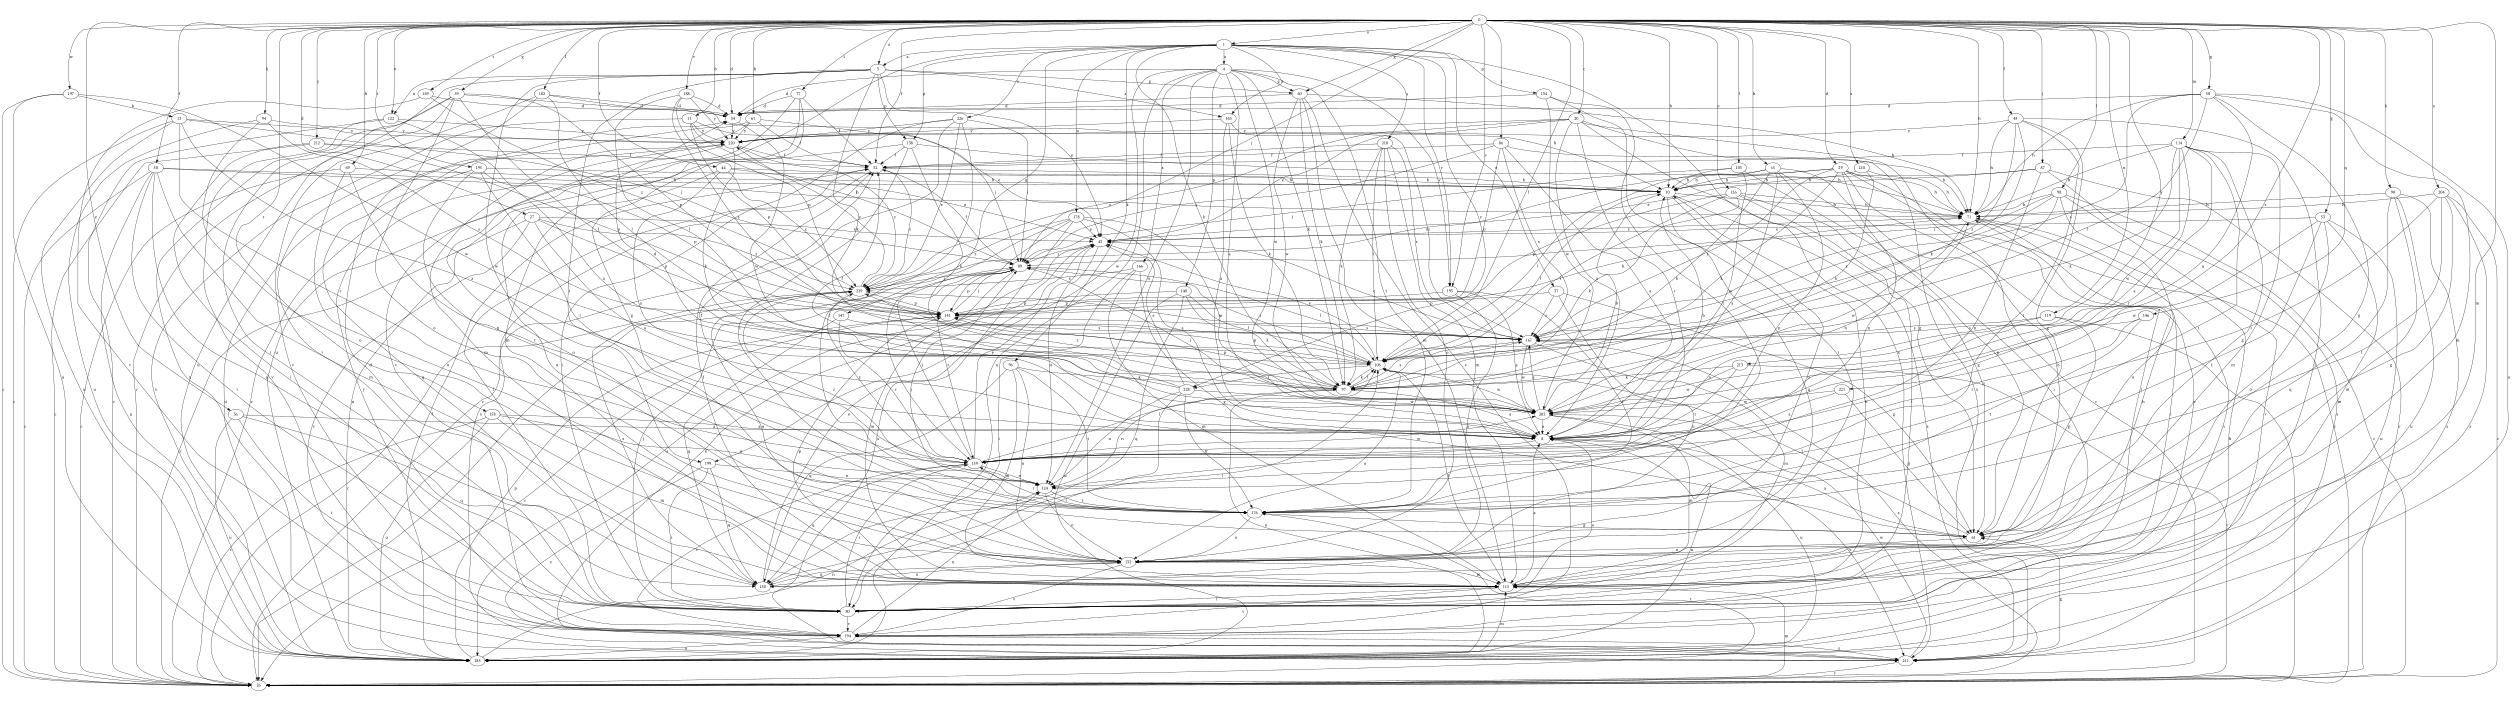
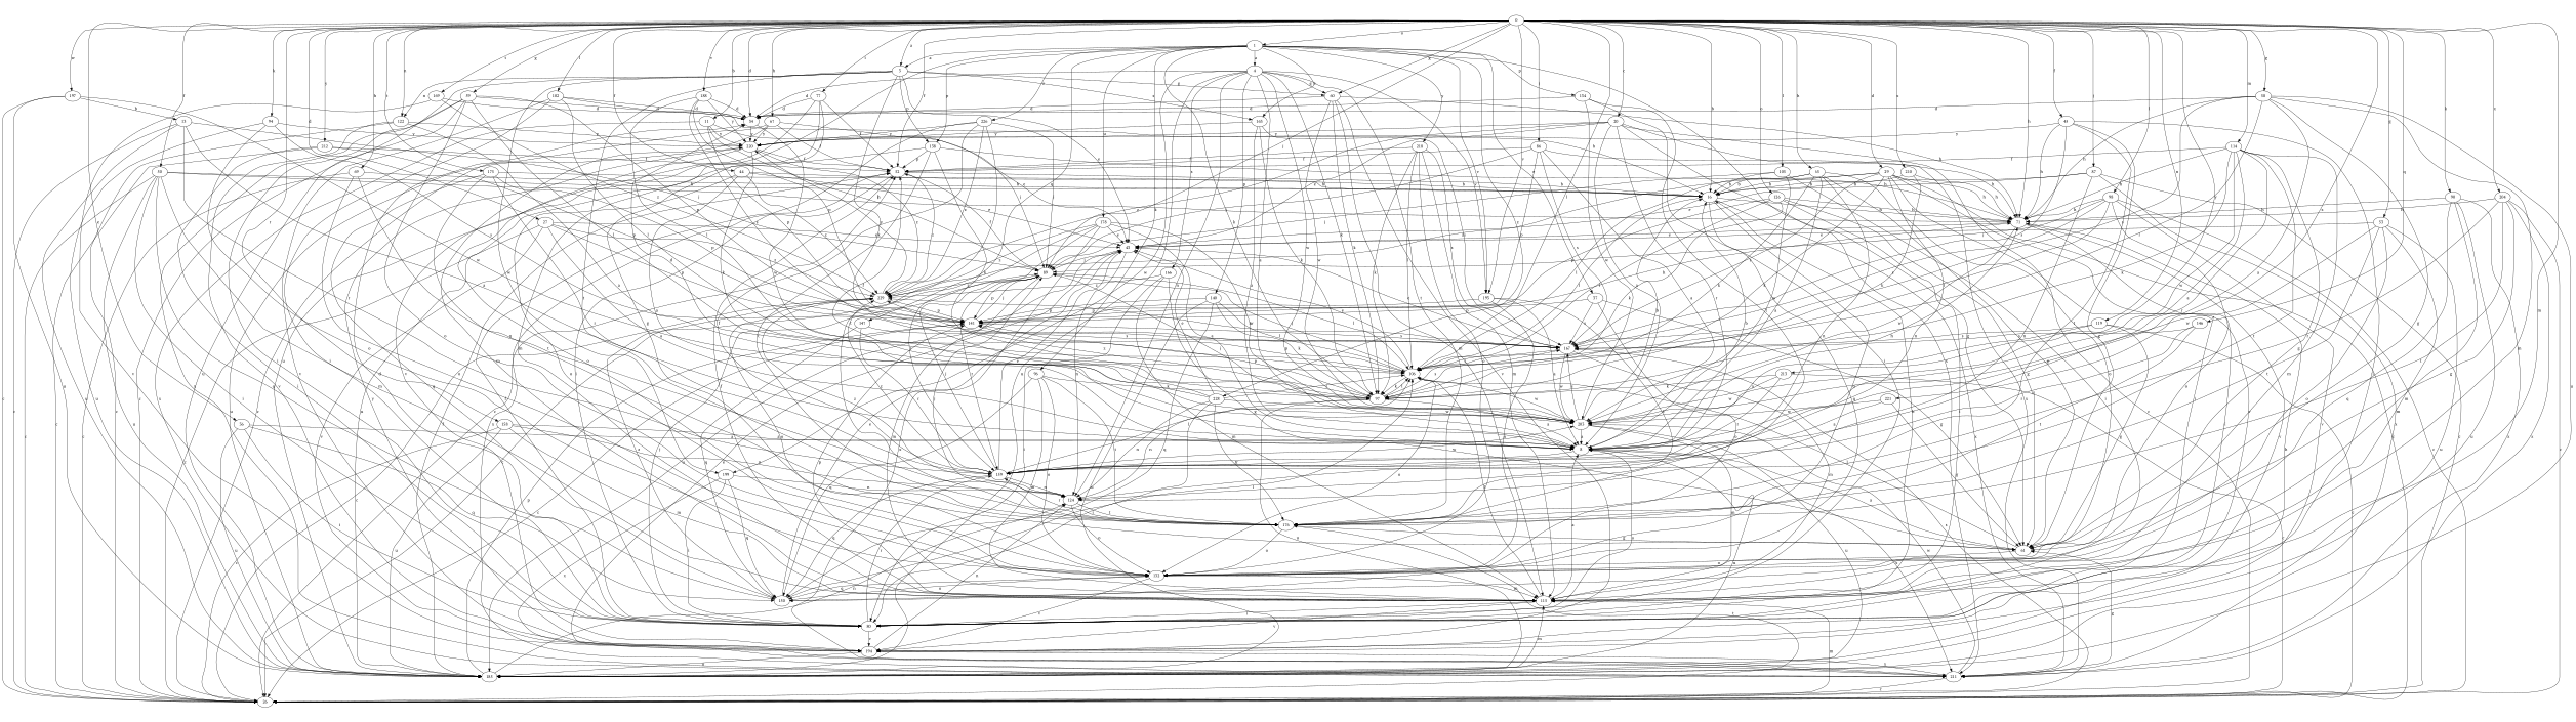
  strict digraph {
    fontname="PT Serif"
    node [fontname="PT Serif"]
    edge [fontname="PT Serif"]
    0
    1
    3
    11
-   16 [label=10]
+   16
    20
    27
    29
    34
    36
    44
    48
    50
    52
    53
    58
    59
    60
    65
    67
    69
    71
    77
    86
    87
    89
    90
    94
    98
    102
    105
    106
    114
    115
    119
    122
    126
    146
    158
    169
-   175 [label=195]
+   175
    188
    193
    197
    204
    210
    212
    213
    221
    4
    37
    96
    97
    134
    138
    147
    163
    178
    185
    211
    218
    226
    228
    43
    176
    199
    141
    220
    13
    8
    159
    26
    132
    150
    61
    229
    194
    124
    167
    80
    203
    140
    166
    0 -> 1 [label=a]
    0 -> 3 [label=a]
    0 -> 11 [label=b]
    0 -> 16 [label=b]
    0 -> 20 [label=c]
    0 -> 27 [label=d]
    0 -> 29 [label=d]
    0 -> 34 [label=d]
    0 -> 36 [label=e]
    0 -> 44 [label=f]
    0 -> 48 [label=f]
    0 -> 50 [label=f]
    0 -> 52 [label=f]
    0 -> 53 [label=g]
    0 -> 58 [label=g]
    0 -> 59 [label=g]
    0 -> 60 [label=g]
    0 -> 65 [label=h]
    0 -> 67 [label=h]
    0 -> 69 [label=h]
    0 -> 71 [label=h]
    0 -> 77 [label=i]
    0 -> 86 [label=j]
    0 -> 87 [label=j]
    0 -> 89 [label=j]
    0 -> 90 [label=k]
    0 -> 94 [label=k]
    0 -> 98 [label=l]
    0 -> 102 [label=l]
    0 -> 105 [label=l]
    0 -> 106 [label=l]
    0 -> 114 [label=m]
    0 -> 115 [label=m]
    0 -> 119 [label=n]
    0 -> 122 [label=n]
    0 -> 126 [label=o]
    0 -> 146 [label=q]
    0 -> 158 [label=r]
    0 -> 169 [label=t]
    0 -> 175 [label=t]
    0 -> 188 [label=v]
    0 -> 193 [label=v]
    0 -> 197 [label=w]
    0 -> 204 [label=x]
    0 -> 210 [label=x]
    0 -> 212 [label=y]
    0 -> 213 [label=y]
    0 -> 221 [label=z]
    1 -> 3 [label=a]
    1 -> 193 [label=v]
    1 -> 4 [label=a]
    1 -> 37 [label=e]
    1 -> 96 [label=k]
    1 -> 97 [label=k]
    1 -> 134 [label=p]
    1 -> 138 [label=p]
    1 -> 147 [label=q]
    1 -> 163 [label=s]
    1 -> 178 [label=u]
    1 -> 185 [label=u]
    1 -> 211 [label=x]
    1 -> 218 [label=y]
    1 -> 226 [label=z]
    1 -> 228 [label=z]
    3 -> 60 [label=g]
    3 -> 122 [label=n]
    3 -> 97 [label=k]
    3 -> 138 [label=p]
    3 -> 163 [label=s]
    3 -> 185 [label=u]
    3 -> 43 [label=e]
    3 -> 176 [label=t]
    3 -> 199 [label=w]
    11 -> 89 [label=j]
    11 -> 211 [label=x]
    11 -> 43 [label=e]
    11 -> 141 [label=p]
    11 -> 220 [label=y]
    16 -> 71 [label=h]
    16 -> 106 [label=l]
    16 -> 211 [label=x]
    16 -> 132 [label=o]
    16 -> 150 [label=q]
    20 -> 211 [label=x]
    20 -> 43 [label=e]
    20 -> 220 [label=y]
    20 -> 8 [label=a]
    20 -> 159 [label=r]
    20 -> 26 [label=c]
    20 -> 61 [label=g]
    20 -> 229 [label=z]
    27 -> 43 [label=e]
    27 -> 141 [label=p]
    27 -> 8 [label=a]
    27 -> 26 [label=c]
    27 -> 229 [label=z]
    27 -> 194 [label=v]
    29 -> 16 [label=b]
    29 -> 71 [label=h]
    29 -> 97 [label=k]
    29 -> 26 [label=c]
    29 -> 229 [label=z]
    29 -> 194 [label=v]
    29 -> 124 [label=n]
    29 -> 167 [label=s]
    29 -> 80 [label=i]
    34 -> 220 [label=y]
    34 -> 203 [label=w]
    36 -> 185 [label=u]
    36 -> 8 [label=a]
    36 -> 150 [label=q]
    36 -> 80 [label=i]
    44 -> 16 [label=b]
    44 -> 43 [label=e]
    44 -> 8 [label=a]
    44 -> 132 [label=o]
    44 -> 229 [label=z]
    48 -> 71 [label=h]
-   48 -> 97 [label=k]
    48 -> 176 [label=t]
    48 -> 220 [label=y]
    48 -> 61 [label=g]
    48 -> 167 [label=s]
    48 -> 80 [label=i]
    50 -> 16 [label=b]
    50 -> 71 [label=h]
    50 -> 115 [label=m]
    50 -> 185 [label=u]
    50 -> 26 [label=c]
    50 -> 150 [label=q]
    50 -> 80 [label=i]
    52 -> 16 [label=b]
    52 -> 211 [label=x]
    52 -> 229 [label=z]
    53 -> 115 [label=m]
    53 -> 185 [label=u]
    53 -> 43 [label=e]
    53 -> 176 [label=t]
    53 -> 132 [label=o]
    53 -> 203 [label=w]
    58 -> 34 [label=d]
    58 -> 71 [label=h]
    58 -> 106 [label=l]
    58 -> 115 [label=m]
    58 -> 185 [label=u]
    58 -> 8 [label=a]
    58 -> 61 [label=g]
    58 -> 167 [label=s]
    59 -> 34 [label=d]
    59 -> 106 [label=l]
    59 -> 211 [label=x]
    59 -> 141 [label=p]
    59 -> 26 [label=c]
    59 -> 132 [label=o]
    59 -> 80 [label=i]
    60 -> 34 [label=d]
    60 -> 71 [label=h]
    60 -> 115 [label=m]
    60 -> 97 [label=k]
    60 -> 194 [label=v]
    60 -> 203 [label=w]
    65 -> 16 [label=b]
    65 -> 106 [label=l]
    65 -> 97 [label=k]
    65 -> 8 [label=a]
    65 -> 132 [label=o]
    65 -> 61 [label=g]
    65 -> 124 [label=n]
    67 -> 52 [label=f]
    67 -> 89 [label=j]
    67 -> 115 [label=m]
    67 -> 220 [label=y]
    67 -> 26 [label=c]
    69 -> 16 [label=b]
    69 -> 26 [label=c]
    69 -> 132 [label=o]
    69 -> 124 [label=n]
    71 -> 43 [label=e]
    71 -> 194 [label=v]
    71 -> 80 [label=i]
    71 -> 203 [label=w]
    77 -> 34 [label=d]
    77 -> 52 [label=f]
    77 -> 115 [label=m]
    77 -> 61 [label=g]
    77 -> 194 [label=v]
    86 -> 52 [label=f]
    86 -> 71 [label=h]
    86 -> 89 [label=j]
    86 -> 141 [label=p]
    86 -> 8 [label=a]
    86 -> 167 [label=s]
    87 -> 16 [label=b]
    87 -> 211 [label=x]
    87 -> 43 [label=e]
    87 -> 26 [label=c]
    87 -> 124 [label=n]
    89 -> 52 [label=f]
    89 -> 106 [label=l]
    89 -> 115 [label=m]
    89 -> 141 [label=p]
    89 -> 159 [label=r]
    89 -> 229 [label=z]
    90 -> 71 [label=h]
    90 -> 115 [label=m]
    90 -> 185 [label=u]
    90 -> 211 [label=x]
    90 -> 150 [label=q]
    94 -> 185 [label=u]
    94 -> 220 [label=y]
    94 -> 132 [label=o]
    94 -> 167 [label=s]
    98 -> 71 [label=h]
    98 -> 89 [label=j]
    98 -> 106 [label=l]
    98 -> 26 [label=c]
    98 -> 132 [label=o]
    98 -> 194 [label=v]
    98 -> 167 [label=s]
    102 -> 16 [label=b]
    102 -> 34 [label=d]
    102 -> 106 [label=l]
    102 -> 194 [label=v]
    102 -> 80 [label=i]
    105 -> 16 [label=b]
    105 -> 89 [label=j]
    105 -> 80 [label=i]
    105 -> 203 [label=w]
    106 -> 89 [label=j]
    106 -> 97 [label=k]
    106 -> 43 [label=e]
    106 -> 141 [label=p]
    106 -> 132 [label=o]
    106 -> 203 [label=w]
    114 -> 52 [label=f]
    114 -> 71 [label=h]
    114 -> 115 [label=m]
    114 -> 97 [label=k]
    114 -> 176 [label=t]
    114 -> 8 [label=a]
    114 -> 159 [label=r]
    114 -> 61 [label=g]
    114 -> 203 [label=w]
    115 -> 52 [label=f]
-   115 -> 71 [label=h]
    115 -> 106 [label=l]
    115 -> 141 [label=p]
    115 -> 8 [label=a]
    115 -> 194 [label=v]
    115 -> 80 [label=i]
    119 -> 8 [label=a]
    119 -> 26 [label=c]
    119 -> 61 [label=g]
    119 -> 167 [label=s]
    122 -> 220 [label=y]
    122 -> 8 [label=a]
    122 -> 26 [label=c]
    122 -> 194 [label=v]
    126 -> 71 [label=h]
    126 -> 106 [label=l]
    126 -> 97 [label=k]
    126 -> 141 [label=p]
    126 -> 61 [label=g]
    126 -> 80 [label=i]
    146 -> 176 [label=t]
    146 -> 159 [label=r]
    146 -> 167 [label=s]
    158 -> 115 [label=m]
    158 -> 185 [label=u]
    158 -> 8 [label=a]
    158 -> 26 [label=c]
    158 -> 124 [label=n]
    169 -> 34 [label=d]
    169 -> 229 [label=z]
    169 -> 194 [label=v]
    175 -> 16 [label=b]
    175 -> 176 [label=t]
    175 -> 141 [label=p]
    175 -> 159 [label=r]
    175 -> 150 [label=q]
    188 -> 34 [label=d]
    188 -> 106 [label=l]
    188 -> 141 [label=p]
    188 -> 220 [label=y]
    188 -> 167 [label=s]
    193 -> 176 [label=t]
    193 -> 141 [label=p]
    193 -> 8 [label=a]
    193 -> 132 [label=o]
    197 -> 185 [label=u]
    197 -> 13 [label=b]
    197 -> 26 [label=c]
    197 -> 203 [label=w]
    204 -> 71 [label=h]
    204 -> 211 [label=x]
    204 -> 176 [label=t]
    204 -> 159 [label=r]
    204 -> 26 [label=c]
    204 -> 61 [label=g]
    210 -> 16 [label=b]
    210 -> 71 [label=h]
    210 -> 97 [label=k]
    212 -> 52 [label=f]
    212 -> 141 [label=p]
    212 -> 26 [label=c]
    212 -> 80 [label=i]
    213 -> 97 [label=k]
    213 -> 159 [label=r]
    213 -> 26 [label=c]
    213 -> 203 [label=w]
    221 -> 8 [label=a]
    221 -> 61 [label=g]
    221 -> 203 [label=w]
    4 -> 34 [label=d]
    4 -> 60 [label=g]
    4 -> 193 [label=v]
    4 -> 97 [label=k]
    4 -> 185 [label=u]
    4 -> 176 [label=t]
    4 -> 199 [label=w]
    4 -> 8 [label=a]
    4 -> 124 [label=n]
    4 -> 203 [label=w]
    4 -> 140 [label=p]
    4 -> 166 [label=s]
    37 -> 141 [label=p]
    37 -> 132 [label=o]
    37 -> 61 [label=g]
    37 -> 167 [label=s]
    96 -> 115 [label=m]
    96 -> 97 [label=k]
    96 -> 176 [label=t]
    96 -> 132 [label=o]
    96 -> 150 [label=q]
    97 -> 106 [label=l]
    97 -> 185 [label=u]
    97 -> 141 [label=p]
    97 -> 8 [label=a]
    97 -> 229 [label=z]
    97 -> 124 [label=n]
    97 -> 167 [label=s]
    134 -> 34 [label=d]
    134 -> 176 [label=t]
    134 -> 80 [label=i]
    134 -> 203 [label=w]
-   138 -> 52 [label=f]
+   138 -> 52 [label=p]
    138 -> 71 [label=h]
    138 -> 97 [label=k]
    138 -> 185 [label=u]
    138 -> 176 [label=t]
    147 -> 159 [label=r]
    147 -> 150 [label=q]
    147 -> 167 [label=s]
    163 -> 97 [label=k]
    163 -> 220 [label=y]
    163 -> 8 [label=a]
    163 -> 167 [label=s]
    178 -> 211 [label=x]
    178 -> 43 [label=e]
    178 -> 8 [label=a]
    178 -> 159 [label=r]
    178 -> 26 [label=c]
    178 -> 229 [label=z]
    178 -> 203 [label=w]
    185 -> 52 [label=f]
    185 -> 71 [label=h]
    185 -> 115 [label=m]
    185 -> 141 [label=p]
    185 -> 124 [label=n]
    211 -> 43 [label=e]
    211 -> 26 [label=c]
    211 -> 61 [label=g]
    211 -> 203 [label=w]
    218 -> 52 [label=f]
    218 -> 106 [label=l]
    218 -> 115 [label=m]
    218 -> 97 [label=k]
    218 -> 132 [label=o]
    218 -> 167 [label=s]
    226 -> 89 [label=j]
    226 -> 176 [label=t]
    226 -> 220 [label=y]
    226 -> 26 [label=c]
    226 -> 229 [label=z]
    226 -> 80 [label=i]
    228 -> 34 [label=d]
    228 -> 52 [label=f]
-   106 -> 228 [label=l]
+   228 -> 106 [label=l]
    228 -> 43 [label=e]
    228 -> 176 [label=t]
    228 -> 124 [label=n]
    228 -> 80 [label=i]
    228 -> 203 [label=w]
    43 -> 89 [label=j]
    43 -> 185 [label=u]
    43 -> 124 [label=n]
    176 -> 89 [label=j]
    176 -> 159 [label=r]
    176 -> 132 [label=o]
    176 -> 61 [label=g]
    199 -> 211 [label=x]
    199 -> 150 [label=q]
    199 -> 124 [label=n]
    199 -> 80 [label=i]
    141 -> 71 [label=h]
    141 -> 89 [label=j]
    141 -> 26 [label=c]
    141 -> 167 [label=s]
    220 -> 52 [label=f]
    220 -> 97 [label=k]
    220 -> 185 [label=u]
    220 -> 132 [label=o]
    220 -> 229 [label=z]
    13 -> 89 [label=j]
    13 -> 185 [label=u]
-   13 -> 220 [label=y]
    13 -> 8 [label=a]
    13 -> 159 [label=r]
    13 -> 26 [label=c]
    8 -> 16 [label=b]
    8 -> 71 [label=h]
    8 -> 185 [label=u]
    8 -> 211 [label=x]
    8 -> 159 [label=r]
    159 -> 52 [label=f]
    159 -> 89 [label=j]
    159 -> 106 [label=l]
    159 -> 43 [label=e]
    159 -> 150 [label=q]
    159 -> 229 [label=z]
-   159 -> 194 [label=v]
    159 -> 124 [label=n]
    159 -> 203 [label=w]
    26 -> 115 [label=m]
    26 -> 176 [label=t]
    26 -> 167 [label=s]
    132 -> 115 [label=m]
    132 -> 150 [label=q]
    132 -> 194 [label=v]
    150 -> 106 [label=l]
    150 -> 43 [label=e]
    150 -> 132 [label=o]
    150 -> 229 [label=z]
    61 -> 106 [label=l]
    61 -> 8 [label=a]
    61 -> 132 [label=o]
    229 -> 141 [label=p]
    229 -> 220 [label=y]
    229 -> 26 [label=c]
    229 -> 132 [label=o]
    194 -> 185 [label=u]
    194 -> 211 [label=x]
    194 -> 220 [label=y]
    194 -> 124 [label=n]
    124 -> 176 [label=t]
    124 -> 132 [label=o]
    124 -> 229 [label=z]
    167 -> 106 [label=l]
    167 -> 115 [label=m]
    167 -> 43 [label=e]
    167 -> 229 [label=z]
    167 -> 203 [label=w]
    80 -> 16 [label=b]
    80 -> 34 [label=d]
    80 -> 52 [label=f]
    80 -> 89 [label=j]
    80 -> 8 [label=a]
    80 -> 159 [label=r]
    80 -> 194 [label=v]
    203 -> 16 [label=b]
    203 -> 89 [label=j]
    203 -> 115 [label=m]
    203 -> 185 [label=u]
    203 -> 8 [label=a]
    203 -> 167 [label=s]
    140 -> 106 [label=l]
    140 -> 97 [label=k]
    140 -> 185 [label=u]
    140 -> 141 [label=p]
    140 -> 150 [label=q]
    166 -> 115 [label=m]
    166 -> 61 [label=g]
    166 -> 229 [label=z]
    166 -> 80 [label=i]
  }
